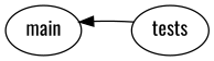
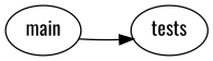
  strict digraph {
    rankdir=LR
    fontname=Oswald
    node [fontname=Oswald]
    main [packages="{'dessinemoi>=23.1.0', 'pinttrs>=23.2.0', 'netcdf4', 'scipy', 'aenum', 'matplotlib>=3.3', 'pint', 'numpy', 'pooch', 'environ-config', 'tqdm', 'click', 'lazy_loader>=0.1', 'shellingham!=1.5.1', 'portion', 'ruamel.yaml', 'typer>=0.9.0', 'xarray>=0.19,!=0.20.*', 'rich', 'attrs>=22.2'}"]
    tests [packages="{'pytest', 'pytest-json-report'}"]
-   tests -> main [fontname=Oswald]
+   main -> tests [fontname=Oswald]
  }
